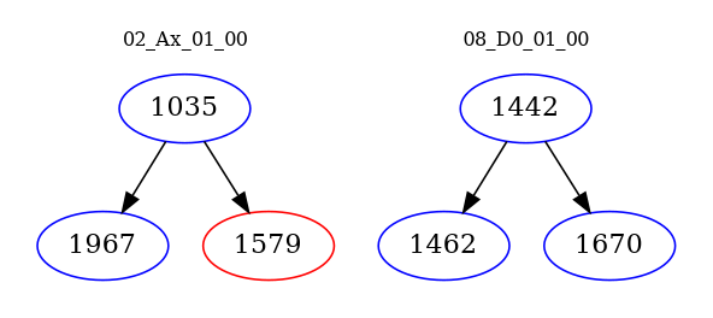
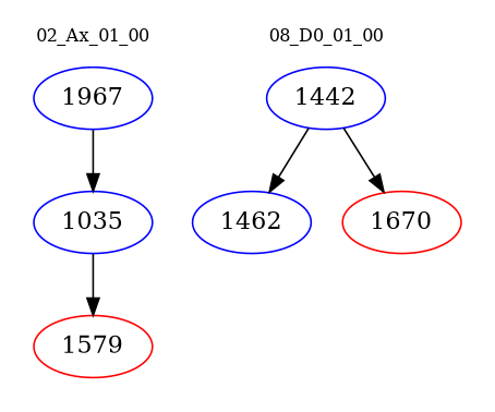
  digraph {
    node [color=blue]
    edge [color=black]
    n1 [label=1035]
    n2 [label=1967]
    n3 [color=red label=1579]
    n4 [label=1442]
    n5 [label=1462]
-   n6 [label=1670]
+   n6 [color=red label=1670]
    subgraph cluster_1 {
      color=white
      fontsize=10
      label="02_Ax_01_00"
      n1
      n2
      n3
    }
    subgraph cluster_2 {
      color=white
      fontsize=10
      label="08_D0_01_00"
      n4
      n5
      n6
    }
-   n1 -> n2
+   n2 -> n1
    n1 -> n3
    n4 -> n5
    n4 -> n6
  }
